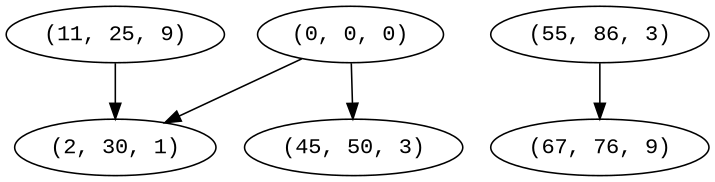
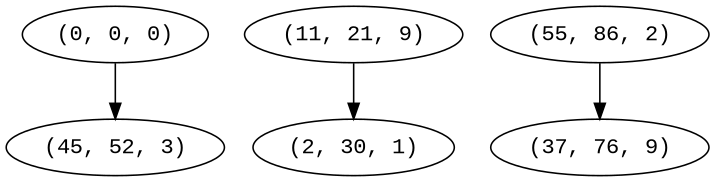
  digraph {
    fontname="Liberation Mono"
    node [fontname="Liberation Mono"]
    edge [fontname="Liberation Mono"]
    "(0, 0, 0)"
    "(2, 30, 1)"
-   "(45, 50, 3)"
-   "(55, 86, 3)"
-   "(67, 76, 9)"
-   "(11, 21, 9)" [label="(11, 25, 9)"]
-   "(0, 0, 0)" -> "(2, 30, 1)"
+   "(45, 50, 3)" [label="(45, 52, 3)"]
+   "(55, 86, 3)" [label="(55, 86, 2)"]
+   "(67, 76, 9)" [label="(37, 76, 9)"]
+   "(11, 21, 9)"
    "(0, 0, 0)" -> "(45, 50, 3)"
    "(55, 86, 3)" -> "(67, 76, 9)"
    "(11, 21, 9)" -> "(2, 30, 1)"
  }
